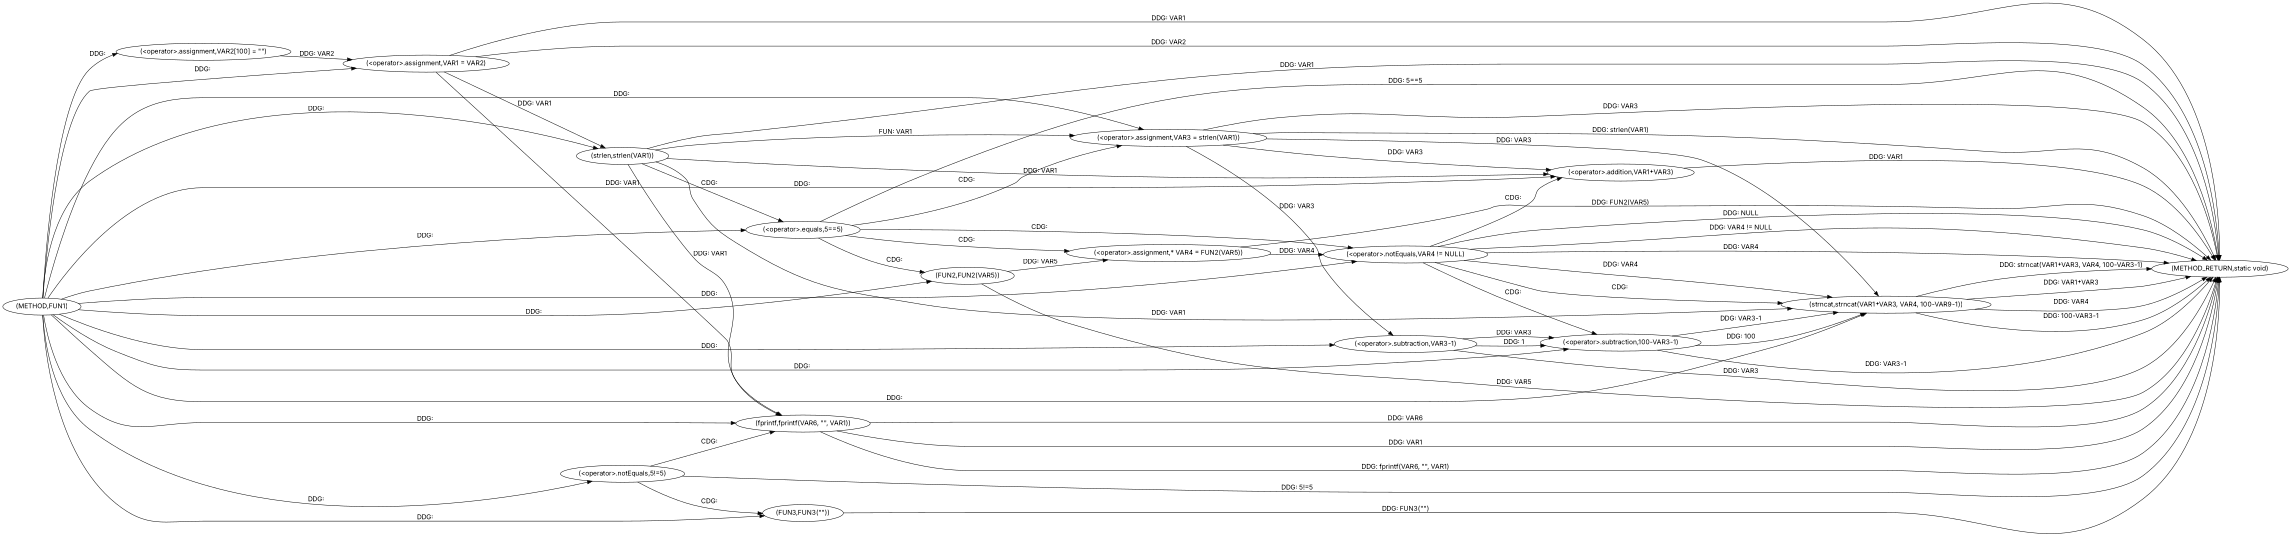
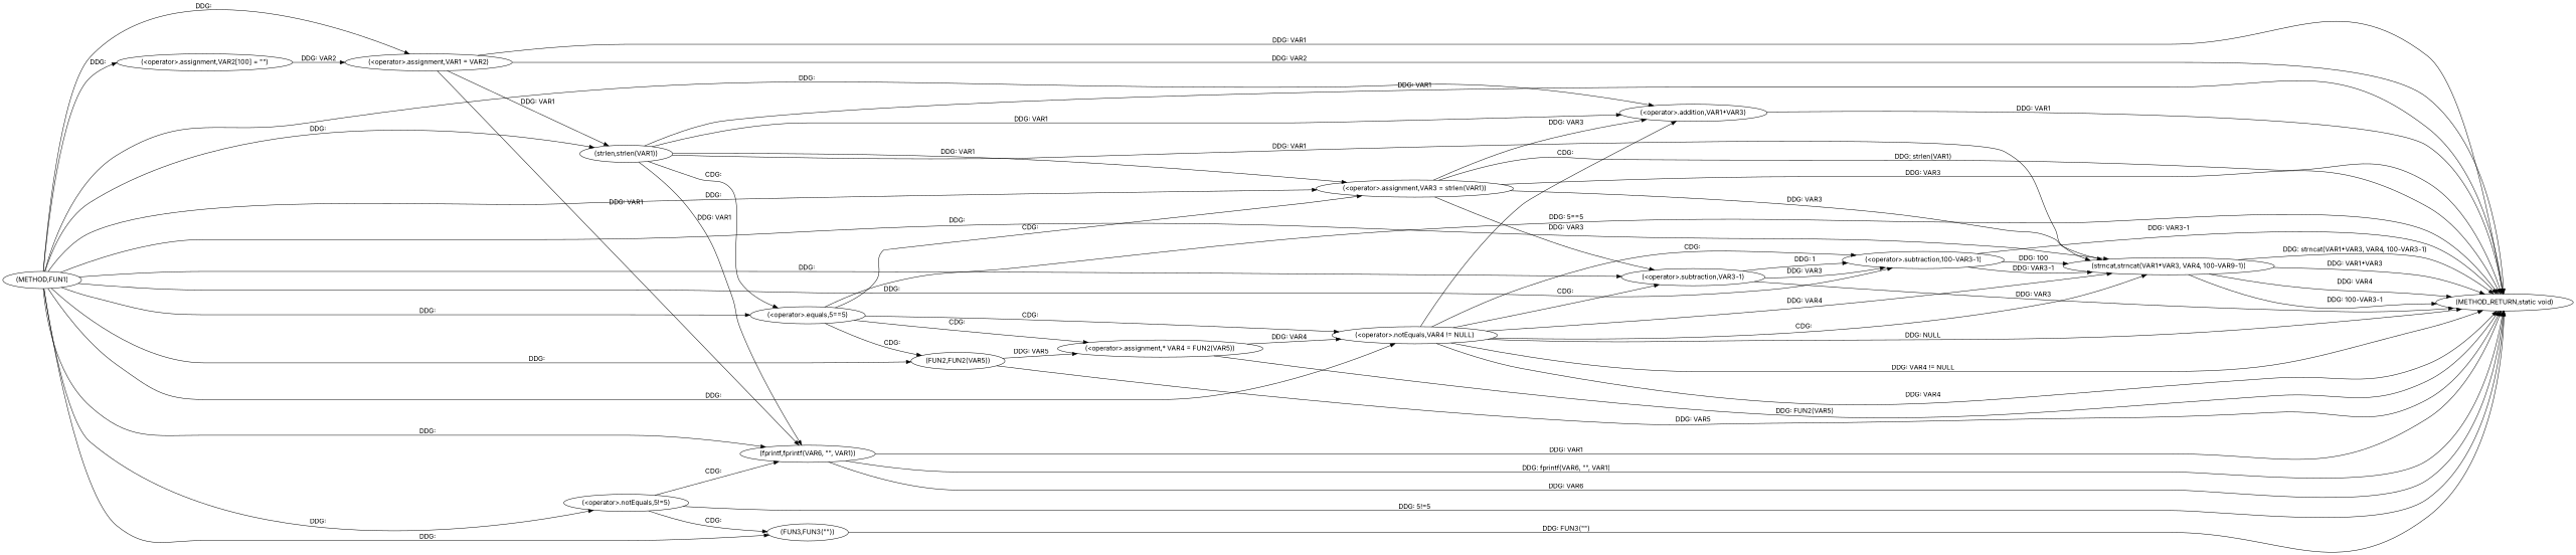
  digraph {
    fontname=Inter
    rankdir=LR
    node [fontname=Inter]
    edge [fontname=Inter]
    n1 [label="(METHOD,FUN1)"]
    n2 [label="(<operator>.assignment,VAR2[100] = \"\")"]
    n3 [label="(<operator>.assignment,VAR1 = VAR2)"]
    n4 [label="(<operator>.equals,5==5)"]
    n5 [label="(<operator>.assignment,VAR3 = strlen(VAR1))"]
    n6 [label="(strlen,strlen(VAR1))"]
    n7 [label="(FUN2,FUN2(VAR5))"]
    n8 [label="(<operator>.notEquals,VAR4 != NULL)"]
    n9 [label="(strncat,strncat(VAR1+VAR3, VAR4, 100-VAR9-1))"]
    n10 [label="(<operator>.addition,VAR1+VAR3)"]
    n11 [label="(<operator>.subtraction,100-VAR3-1)"]
    n12 [label="(<operator>.subtraction,VAR3-1)"]
    n13 [label="(<operator>.notEquals,5!=5)"]
    n14 [label="(FUN3,FUN3(\"\"))"]
    n15 [label="(fprintf,fprintf(VAR6, \"\", VAR1))"]
    n16 [label="(METHOD_RETURN,static void)"]
    n17 [label="(<operator>.assignment,* VAR4 = FUN2(VAR5))"]
    n1 -> n2 [label="DDG: "]
    n1 -> n3 [label="DDG: "]
    n1 -> n4 [label="DDG: "]
    n1 -> n5 [label="DDG: "]
    n1 -> n6 [label="DDG: "]
    n1 -> n7 [label="DDG: "]
    n1 -> n8 [label="DDG: "]
    n1 -> n9 [label="DDG: "]
    n1 -> n10 [label="DDG: "]
    n1 -> n11 [label="DDG: "]
    n1 -> n12 [label="DDG: "]
    n1 -> n13 [label="DDG: "]
    n1 -> n14 [label="DDG: "]
    n1 -> n15 [label="DDG: "]
    n2 -> n3 [label="DDG: VAR2"]
    n3 -> n6 [label="DDG: VAR1"]
    n3 -> n15 [label="DDG: VAR1"]
    n3 -> n16 [label="DDG: VAR1"]
    n3 -> n16 [label="DDG: VAR2"]
    n4 -> n5 [label="CDG: "]
    n4 -> n7 [label="CDG: "]
    n4 -> n8 [label="CDG: "]
    n4 -> n16 [label="DDG: 5==5"]
    n4 -> n17 [label="CDG: "]
    n5 -> n9 [label="DDG: VAR3"]
    n5 -> n10 [label="DDG: VAR3"]
    n5 -> n12 [label="DDG: VAR3"]
    n5 -> n16 [label="DDG: VAR3"]
    n5 -> n16 [label="DDG: strlen(VAR1)"]
    n6 -> n4 [label="CDG: "]
-   n6 -> n5 [label="FUN: VAR1"]
+   n6 -> n5 [label="DDG: VAR1"]
    n6 -> n9 [label="DDG: VAR1"]
    n6 -> n10 [label="DDG: VAR1"]
    n6 -> n15 [label="DDG: VAR1"]
    n6 -> n16 [label="DDG: VAR1"]
    n7 -> n16 [label="DDG: VAR5"]
    n7 -> n17 [label="DDG: VAR5"]
    n8 -> n9 [label="DDG: VAR4"]
    n8 -> n9 [label="CDG: "]
    n8 -> n10 [label="CDG: "]
    n8 -> n11 [label="CDG: "]
+   n8 -> n12 [label="CDG: "]
    n8 -> n16 [label="DDG: NULL"]
    n8 -> n16 [label="DDG: VAR4 != NULL"]
    n8 -> n16 [label="DDG: VAR4"]
    n9 -> n16 [label="DDG: VAR1+VAR3"]
    n9 -> n16 [label="DDG: VAR4"]
    n9 -> n16 [label="DDG: 100-VAR3-1"]
    n9 -> n16 [label="DDG: strncat(VAR1+VAR3, VAR4, 100-VAR3-1)"]
    n10 -> n16 [label="DDG: VAR1"]
    n11 -> n9 [label="DDG: 100"]
    n11 -> n9 [label="DDG: VAR3-1"]
    n11 -> n16 [label="DDG: VAR3-1"]
    n12 -> n11 [label="DDG: VAR3"]
    n12 -> n11 [label="DDG: 1"]
    n12 -> n16 [label="DDG: VAR3"]
    n13 -> n14 [label="CDG: "]
    n13 -> n15 [label="CDG: "]
    n13 -> n16 [label="DDG: 5!=5"]
    n14 -> n16 [label="DDG: FUN3(\"\")"]
    n15 -> n16 [label="DDG: fprintf(VAR6, \"\", VAR1)"]
    n15 -> n16 [label="DDG: VAR6"]
    n15 -> n16 [label="DDG: VAR1"]
    n17 -> n8 [label="DDG: VAR4"]
    n17 -> n16 [label="DDG: FUN2(VAR5)"]
  }
